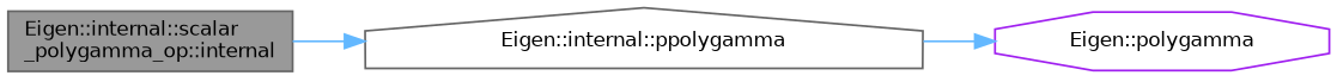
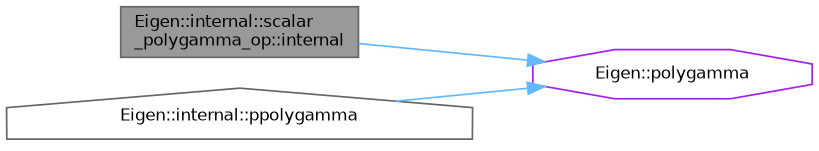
  digraph {
    rankdir=LR
    node [color=gray40 fillcolor=white fontname=Helvetica fontsize=10 style=filled]
    edge [color=steelblue1 fontname=Helvetica fontsize=10 labelfontname=Helvetica labelfontsize=10 style=solid]
    n1 [fillcolor=grey60 fontcolor=black height=0.2 label="Eigen::internal::scalar\l_polygamma_op::internal" shape=box width=0.4]
    n2 [height=0.2 label="Eigen::internal::ppolygamma" shape=house width=0.4]
    n3 [color=purple height=0.2 label="Eigen::polygamma" shape=octagon width=0.4]
-   n1 -> n2
+   n1 -> n3
    n2 -> n3
  }
